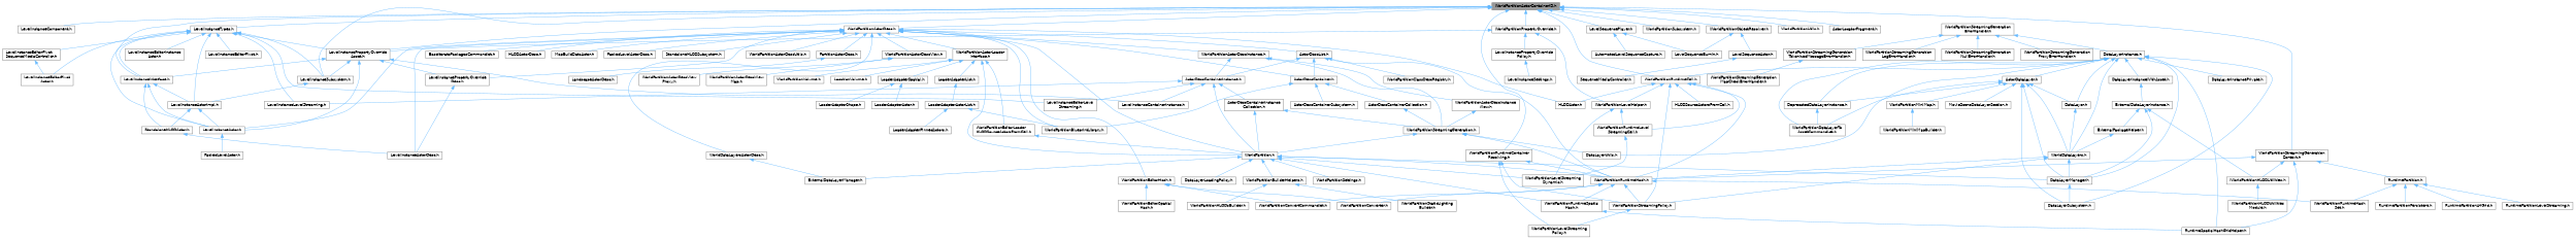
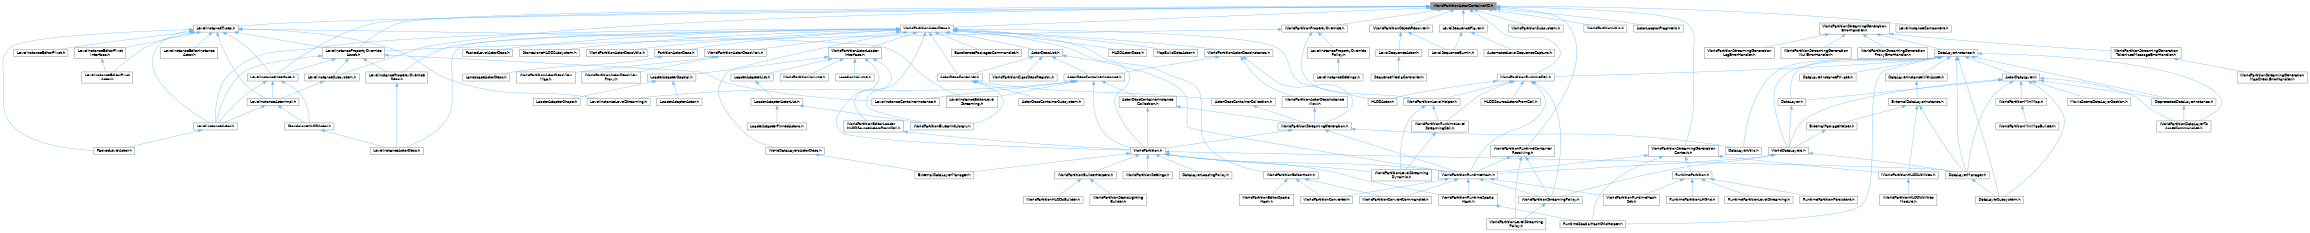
  digraph {
    node [color=grey40 fillcolor=white fontname=Helvetica fontsize=10 shape=box style=filled]
    edge [color=steelblue1 dir=back fontname=Helvetica fontsize=10 labelfontname=Helvetica labelfontsize=10 style=solid]
    n1 [color=gray40 fillcolor=grey60 fontcolor=black height=0.2 label="WorldPartitionActorContainerID.h" width=0.4]
    n2 [height=0.2 label="ActorLocatorFragment.h" width=0.4]
    n3 [height=0.2 label="IWorldPartitionObjectResolver.h" width=0.4]
    n4 [height=0.2 label="LevelInstanceComponent.h" width=0.4]
    n5 [height=0.2 label="LevelInstanceInterface.h" width=0.4]
    n6 [height=0.2 label="LevelInstancePropertyOverride\lAsset.h" width=0.4]
    n7 [height=0.2 label="LevelInstanceSubsystem.h" width=0.4]
    n8 [height=0.2 label="LevelInstanceTypes.h" width=0.4]
    n9 [height=0.2 label="LevelSequencePlayer.h" width=0.4]
    n10 [height=0.2 label="WorldPartitionActorDesc.h" width=0.4]
    n11 [height=0.2 label="WorldPartitionRuntimeCell.h" width=0.4]
    n12 [height=0.2 label="WorldPartitionPropertyOverride.h" width=0.4]
    n13 [height=0.2 label="WorldPartitionRuntimeContainer\lResolving.h" width=0.4]
    n14 [height=0.2 label="WorldPartitionStreamingGeneration\lContext.h" width=0.4]
    n15 [height=0.2 label="WorldPartitionSubsystem.h" width=0.4]
    n16 [height=0.2 label="WorldPartitionUtils.h" width=0.4]
    n17 [height=0.2 label="LevelSequenceActor.h" width=0.4]
    n18 [height=0.2 label="LevelSequenceBurnIn.h" width=0.4]
    n19 [height=0.2 label="LevelInstanceActor.h" width=0.4]
    n20 [height=0.2 label="LevelInstanceActorImpl.h" width=0.4]
    n21 [height=0.2 label="StandaloneHLODActor.h" width=0.4]
    n22 [height=0.2 label="LevelInstanceContainerInstance.h" width=0.4]
    n23 [height=0.2 label="LevelInstancePropertyOverride\lDesc.h" width=0.4]
    n24 [height=0.2 label="LevelInstanceEditorInstance\lActor.h" width=0.4]
    n25 [height=0.2 label="LevelInstanceEditorLevel\lStreaming.h" width=0.4]
    n26 [height=0.2 label="LevelInstanceEditorPivot.h" width=0.4]
    n27 [height=0.2 label="LevelInstanceEditorPivot\lActor.h" width=0.4]
-   n28 [height=0.2 label="LevelInstanceEditorPivot\lSequenceMediaController.h" width=0.4]
+   n28 [height=0.2 label="LevelInstanceEditorPivot\lInterface.h" width=0.4]
    n29 [height=0.2 label="LevelInstanceLevelStreaming.h" width=0.4]
    n30 [height=0.2 label="AutomatedLevelSequenceCapture.h" width=0.4]
    n31 [height=0.2 label="LevelInstanceActorDesc.h" width=0.4]
    n32 [height=0.2 label="ActorDescContainer.h" width=0.4]
    n33 [height=0.2 label="WorldPartition.h" width=0.4]
    n34 [height=0.2 label="WorldPartitionBlueprintLibrary.h" width=0.4]
    n35 [height=0.2 label="ActorDescList.h" width=0.4]
    n36 [height=0.2 label="BaseIteratePackagesCommandlet.h" width=0.4]
    n37 [height=0.2 label="HLODActor.h" width=0.4]
    n38 [height=0.2 label="HLODActorDesc.h" width=0.4]
    n39 [height=0.2 label="MapBuildDataActor.h" width=0.4]
    n40 [height=0.2 label="PackedLevelActorDesc.h" width=0.4]
    n41 [height=0.2 label="PartitionActorDesc.h" width=0.4]
    n42 [height=0.2 label="StandaloneHLODSubsystem.h" width=0.4]
    n43 [height=0.2 label="WorldDataLayersActorDesc.h" width=0.4]
    n44 [height=0.2 label="WorldPartitionActorDescInstance.h" width=0.4]
    n45 [height=0.2 label="WorldPartitionActorDescUtils.h" width=0.4]
    n46 [height=0.2 label="WorldPartitionActorDescView.h" width=0.4]
    n47 [height=0.2 label="WorldPartitionActorLoader\lInterface.h" width=0.4]
    n48 [height=0.2 label="WorldPartitionEditorHash.h" width=0.4]
    n49 [height=0.2 label="WorldPartitionRuntimeHash.h" width=0.4]
    n50 [height=0.2 label="WorldPartitionStreamingPolicy.h" width=0.4]
    n51 [height=0.2 label="HLODSourceActorsFromCell.h" width=0.4]
    n52 [height=0.2 label="WorldPartitionLevelHelper.h" width=0.4]
    n53 [height=0.2 label="WorldPartitionRuntimeLevel\lStreamingCell.h" width=0.4]
    n54 [height=0.2 label="LevelInstancePropertyOverride\lPolicy.h" width=0.4]
    n55 [height=0.2 label="WorldPartitionLevelStreaming\lPolicy.h" width=0.4]
    n56 [height=0.2 label="RuntimeSpatialHashGridHelper.h" width=0.4]
    n57 [height=0.2 label="IWorldPartitionHLODUtilities.h" width=0.4]
    n58 [height=0.2 label="RuntimePartition.h" width=0.4]
    n59 [height=0.2 label="SequenceMediaController.h" width=0.4]
    n60 [height=0.2 label="PackedLevelActor.h" width=0.4]
    n61 [height=0.2 label="ActorDescContainerCollection.h" width=0.4]
    n62 [height=0.2 label="ActorDescContainerSubsystem.h" width=0.4]
    n63 [height=0.2 label="DataLayerLoadingPolicy.h" width=0.4]
    n64 [height=0.2 label="DataLayerManager.h" width=0.4]
    n65 [height=0.2 label="ExternalDataLayerManager.h" width=0.4]
    n66 [height=0.2 label="WorldPartitionBuilderHelpers.h" width=0.4]
    n67 [height=0.2 label="WorldPartitionLevelStreaming\lDynamic.h" width=0.4]
    n68 [height=0.2 label="WorldPartitionRuntimeSpatial\lHash.h" width=0.4]
    n69 [height=0.2 label="WorldPartitionSettings.h" width=0.4]
    n70 [height=0.2 label="ActorDescContainerInstance.h" width=0.4]
    n71 [height=0.2 label="WorldPartitionClassDescRegistry.h" width=0.4]
    n72 [height=0.2 label="LandscapeActorDesc.h" width=0.4]
    n73 [height=0.2 label="WorldPartitionStreamingGeneration.h" width=0.4]
    n74 [height=0.2 label="WorldPartitionActorDescInstance\lView.h" width=0.4]
    n75 [height=0.2 label="WorldPartitionActorDescView\lMap.h" width=0.4]
    n76 [height=0.2 label="WorldPartitionActorDescView\lProxy.h" width=0.4]
    n77 [height=0.2 label="LoaderAdapterList.h" width=0.4]
    n78 [height=0.2 label="LoaderAdapterSpatial.h" width=0.4]
    n79 [height=0.2 label="LocationVolume.h" width=0.4]
    n80 [height=0.2 label="WorldPartitionEditorLoader\lHLODSourceActorsFromCell.h" width=0.4]
    n81 [height=0.2 label="WorldPartitionVolume.h" width=0.4]
    n82 [height=0.2 label="WorldPartitionConvertCommandlet.h" width=0.4]
    n83 [height=0.2 label="WorldPartitionConverter.h" width=0.4]
    n84 [height=0.2 label="WorldPartitionEditorSpatial\lHash.h" width=0.4]
    n85 [height=0.2 label="DataLayerUtils.h" width=0.4]
    n86 [height=0.2 label="WorldPartitionRuntimeHash\lSet.h" width=0.4]
    n87 [height=0.2 label="DataLayerSubsystem.h" width=0.4]
    n88 [height=0.2 label="WorldPartitionHLODsBuilder.h" width=0.4]
    n89 [height=0.2 label="WorldPartitionStaticLighting\lBuilder.h" width=0.4]
    n90 [height=0.2 label="ActorDescContainerInstance\lCollection.h" width=0.4]
    n91 [height=0.2 label="WorldPartitionStreamingGeneration\lErrorHandler.h" width=0.4]
    n92 [height=0.2 label="DataLayerInstance.h" width=0.4]
    n93 [height=0.2 label="WorldPartitionStreamingGeneration\lLogErrorHandler.h" width=0.4]
    n94 [height=0.2 label="WorldPartitionStreamingGeneration\lNullErrorHandler.h" width=0.4]
    n95 [height=0.2 label="WorldPartitionStreamingGeneration\lProxyErrorHandler.h" width=0.4]
    n96 [height=0.2 label="WorldPartitionStreamingGeneration\lTokenizedMessageErrorHandler.h" width=0.4]
    n97 [height=0.2 label="ActorDataLayer.h" width=0.4]
    n98 [height=0.2 label="DataLayer.h" width=0.4]
    n99 [height=0.2 label="WorldDataLayers.h" width=0.4]
    n100 [height=0.2 label="DeprecatedDataLayerInstance.h" width=0.4]
    n101 [height=0.2 label="WorldPartitionDataLayerTo\lAssetCommandLet.h" width=0.4]
    n102 [height=0.2 label="DataLayerInstancePrivate.h" width=0.4]
    n103 [height=0.2 label="DataLayerInstanceWithAsset.h" width=0.4]
    n104 [height=0.2 label="WorldPartitionStreamingGeneration\lMapCheckErrorHandler.h" width=0.4]
    n105 [height=0.2 label="MovieSceneDataLayerSection.h" width=0.4]
    n106 [height=0.2 label="WorldPartitionMiniMap.h" width=0.4]
    n107 [height=0.2 label="ExternalDataLayerInstance.h" width=0.4]
    n108 [height=0.2 label="WorldPartitionMiniMapBuilder.h" width=0.4]
    n109 [height=0.2 label="ExternalPackageHelper.h" width=0.4]
    n110 [height=0.2 label="IWorldPartitionHLODUtilities\lModule.h" width=0.4]
    n111 [height=0.2 label="LoaderAdapterActorList.h" width=0.4]
    n112 [height=0.2 label="LoaderAdapterActor.h" width=0.4]
    n113 [height=0.2 label="LoaderAdapterShape.h" width=0.4]
    n114 [height=0.2 label="LoaderAdapterPinnedActors.h" width=0.4]
    n115 [height=0.2 label="LevelInstanceSettings.h" width=0.4]
    n116 [height=0.2 label="RuntimePartitionLHGrid.h" width=0.4]
    n117 [height=0.2 label="RuntimePartitionLevelStreaming.h" width=0.4]
    n118 [height=0.2 label="RuntimePartitionPersistent.h" width=0.4]
    n1 -> n2
    n1 -> n3
    n1 -> n4
    n1 -> n5
    n1 -> n6
    n1 -> n7
    n1 -> n8
    n1 -> n9
    n1 -> n10
    n1 -> n11
    n1 -> n12
    n1 -> n13
    n1 -> n14
    n1 -> n15
    n1 -> n16
    n3 -> n17
    n3 -> n18
    n5 -> n19
    n5 -> n20
    n5 -> n21
    n6 -> n5
    n6 -> n7
    n6 -> n19
    n6 -> n22
    n6 -> n23
    n7 -> n20
    n8 -> n5
    n8 -> n6
-   n8 -> n7
+   n8 -> n60
    n8 -> n19
    n8 -> n20
    n8 -> n24
    n8 -> n25
    n8 -> n26
    n8 -> n27
    n8 -> n28
    n8 -> n29
    n9 -> n18
    n9 -> n30
    n10 -> n19
    n10 -> n23
    n10 -> n31
    n10 -> n32
    n10 -> n33
    n10 -> n34
    n10 -> n35
    n10 -> n36
    n10 -> n37
    n10 -> n38
    n10 -> n39
    n10 -> n40
    n10 -> n41
    n10 -> n42
    n10 -> n43
    n10 -> n44
    n10 -> n45
    n10 -> n46
    n10 -> n47
    n10 -> n48
    n11 -> n37
    n11 -> n49
    n11 -> n50
    n11 -> n51
    n11 -> n52
    n11 -> n53
    n12 -> n6
    n12 -> n52
    n12 -> n54
    n13 -> n49
    n13 -> n50
    n13 -> n55
    n14 -> n49
    n14 -> n56
    n14 -> n57
    n14 -> n58
    n17 -> n59
    n19 -> n60
    n20 -> n19
    n20 -> n21
    n21 -> n31
    n23 -> n31
    n28 -> n27
    n32 -> n34
    n32 -> n61
    n32 -> n62
    n33 -> n49
    n33 -> n63
    n33 -> n64
    n33 -> n65
    n33 -> n66
    n33 -> n67
    n33 -> n68
    n33 -> n69
    n35 -> n32
    n35 -> n49
    n35 -> n70
    n35 -> n71
    n41 -> n72
    n43 -> n65
    n44 -> n70
    n44 -> n73
    n44 -> n74
    n46 -> n75
    n46 -> n76
    n47 -> n33
    n47 -> n77
    n47 -> n78
    n47 -> n79
    n47 -> n80
    n47 -> n81
    n48 -> n82
    n48 -> n83
    n48 -> n84
    n49 -> n50
    n49 -> n68
    n49 -> n82
    n49 -> n83
    n49 -> n86
    n50 -> n55
    n52 -> n53
    n52 -> n67
    n53 -> n67
    n54 -> n115
    n57 -> n110
    n58 -> n86
    n58 -> n116
    n58 -> n117
    n58 -> n118
    n61 -> n73
    n64 -> n87
    n66 -> n88
    n66 -> n89
    n68 -> n56
    n70 -> n22
    n70 -> n25
    n70 -> n29
    n70 -> n33
    n70 -> n90
    n73 -> n33
    n73 -> n49
    n73 -> n85
    n74 -> n73
    n77 -> n111
    n78 -> n112
    n78 -> n113
    n80 -> n33
    n90 -> n33
    n90 -> n73
    n91 -> n92
    n91 -> n93
    n91 -> n94
    n91 -> n95
    n91 -> n96
    n92 -> n11
    n92 -> n56
    n92 -> n64
    n92 -> n85
    n92 -> n87
    n92 -> n97
    n92 -> n98
    n92 -> n99
    n92 -> n100
    n92 -> n101
    n92 -> n102
    n92 -> n103
    n96 -> n104
    n97 -> n64
    n97 -> n87
    n97 -> n98
    n97 -> n99
    n97 -> n100
    n97 -> n101
    n97 -> n105
    n97 -> n106
    n98 -> n99
    n99 -> n49
    n99 -> n50
    n99 -> n64
    n100 -> n101
    n103 -> n107
    n106 -> n108
    n107 -> n57
    n107 -> n64
    n107 -> n109
    n109 -> n99
    n111 -> n34
    n111 -> n114
  }
